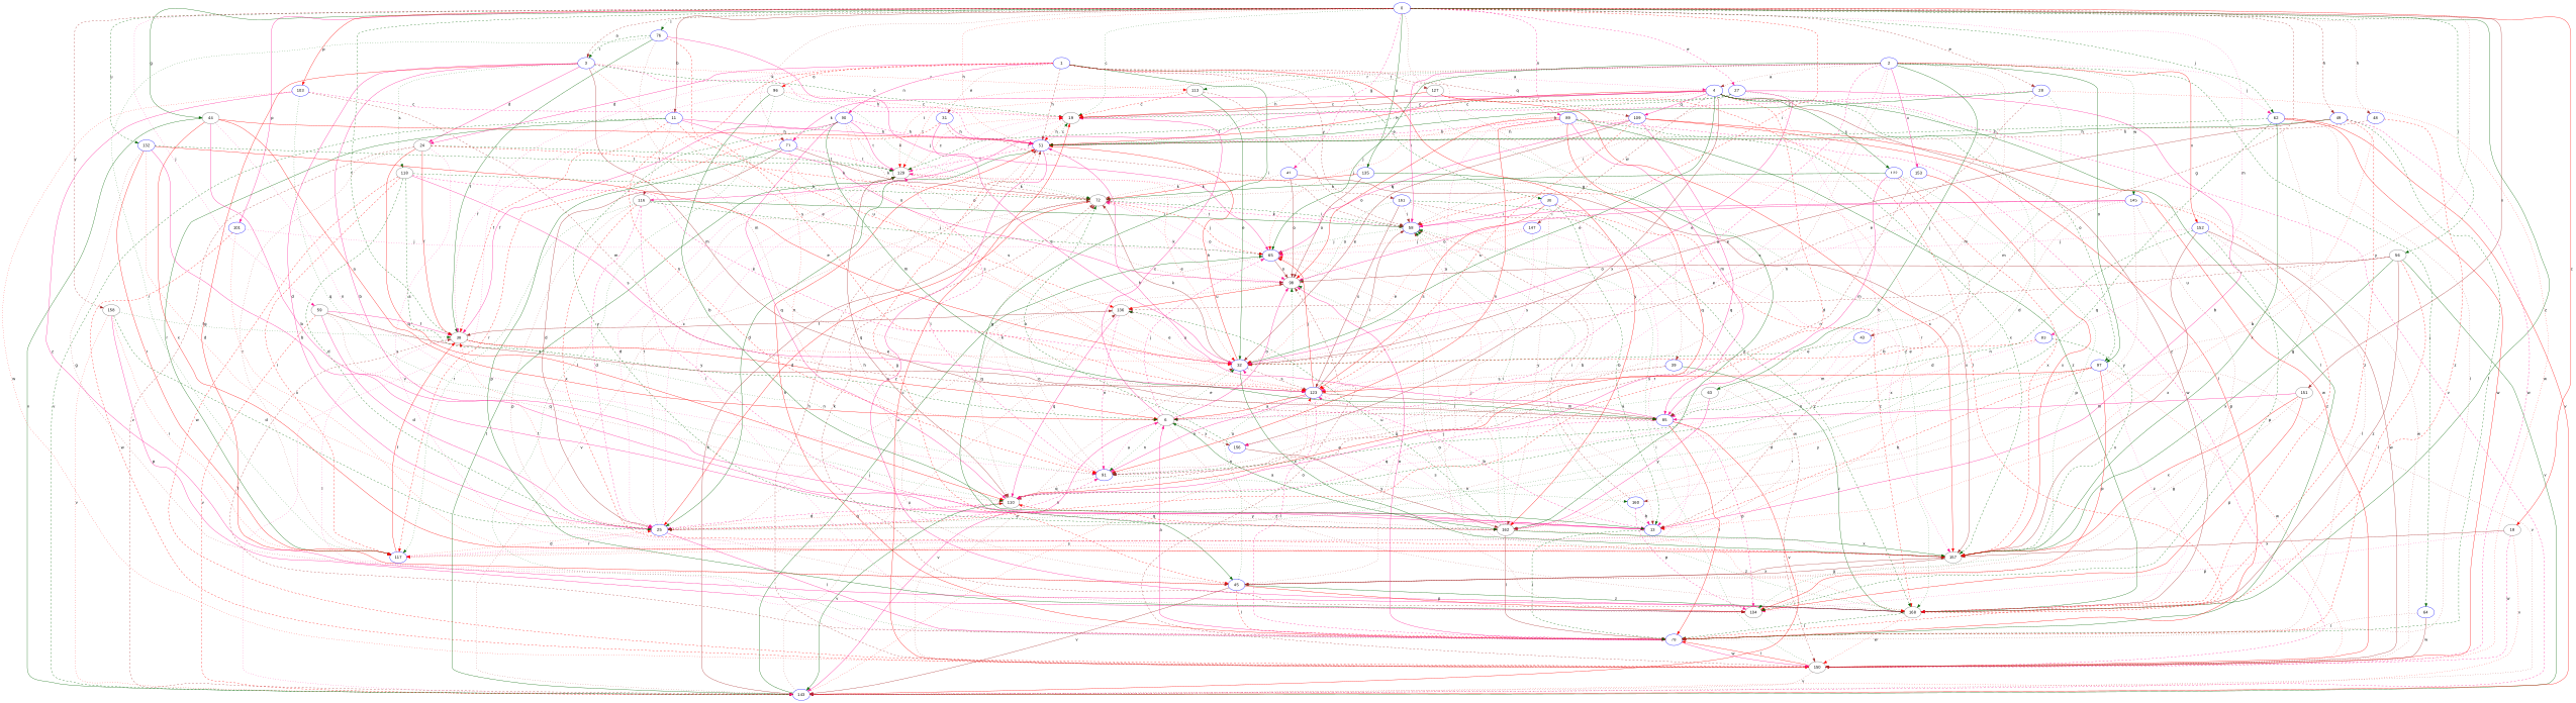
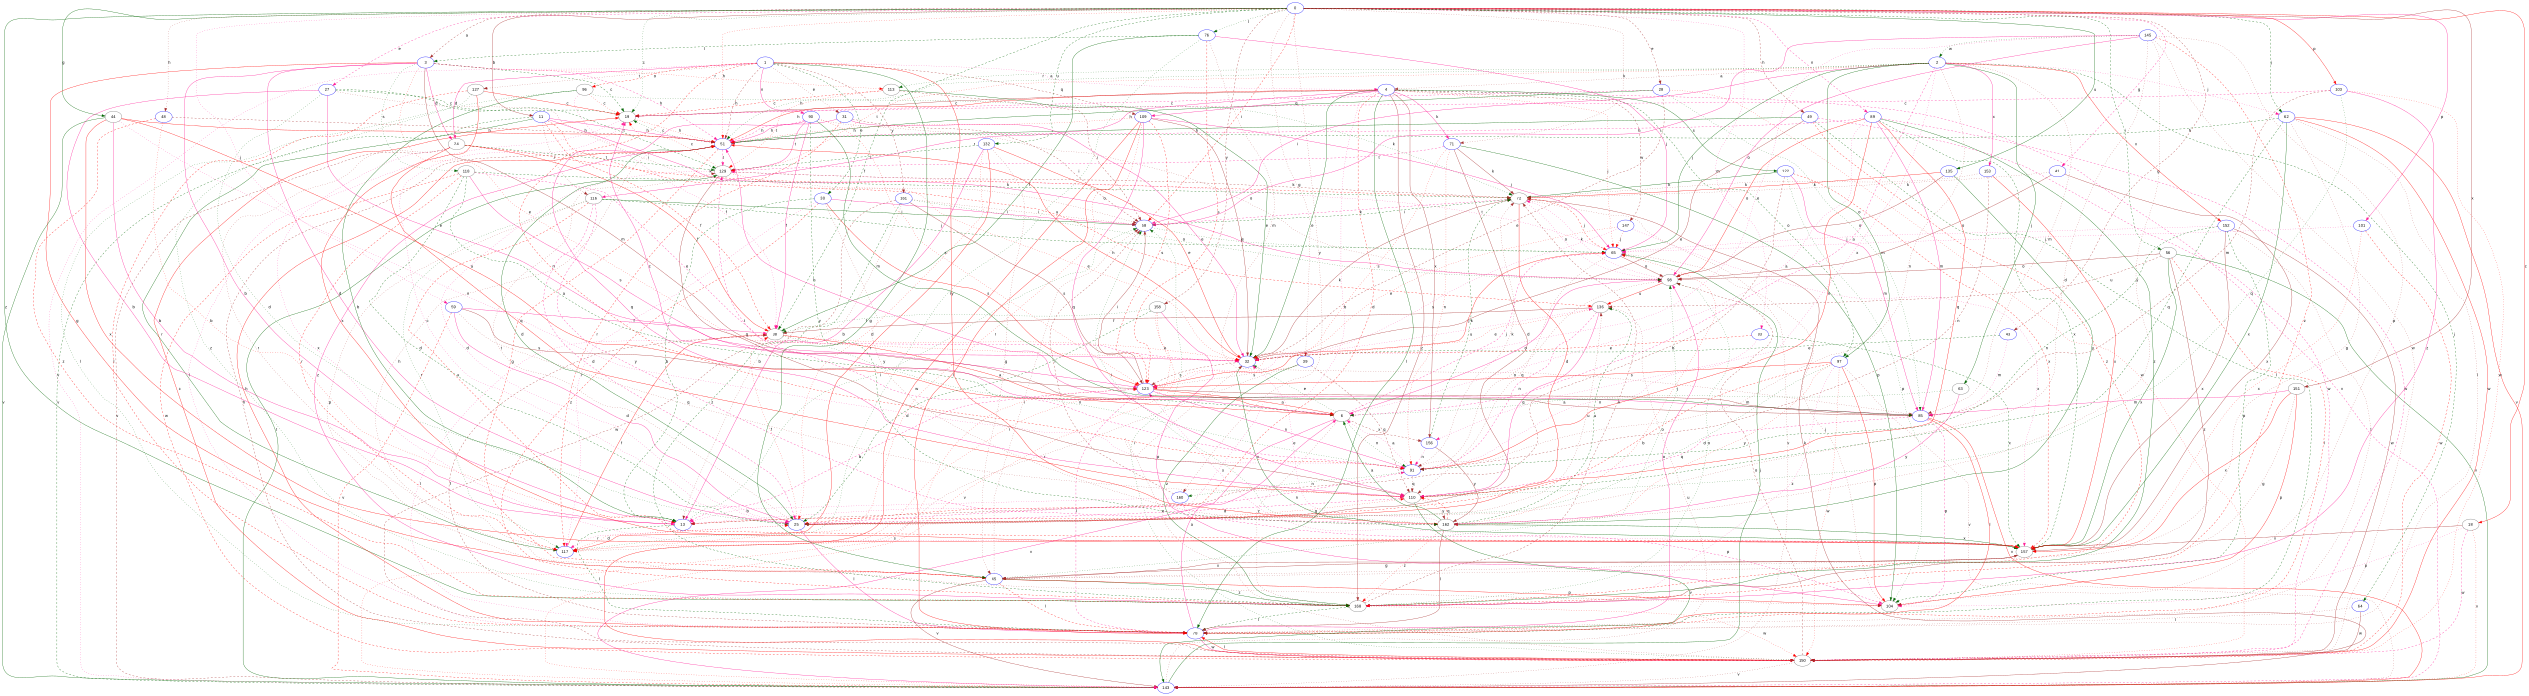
  strict digraph {
    fontname="Liberation Sans"
    node [color=blue fontname="Liberation Sans"]
    edge [color=deeppink fontname="Liberation Sans" style=solid]
    0
    3
    11
    18 [color=gray40]
    19 [color=gray40]
    27
    28
    38 [color=gray40]
    39
    41
    43
    44 [color=gray40]
    48
    49
    51
    56 [color=gray40]
    58
-   59 [color=gray40]
+   59
    62
    71
    76
    83
    89
    101
    103
    132
    135
    151 [color=gray40]
    158 [color=gray40]
    160
    168 [color=gray40]
    24 [color=gray40]
    45
    85
    113 [color=gray40]
    13
    25
    32
    118 [color=gray40]
    143
    116 [color=gray40]
    98 [color=gray40]
    117
    136 [color=gray40]
    104 [color=gray40]
    150 [color=gray40]
    157 [color=gray40]
    78
    129 [color=gray40]
    91
    6 [color=gray40]
    110 [color=gray40]
    123
    72 [color=gray40]
    65
    162 [color=gray40]
    1
    4
    30
    31
    90
    96 [color=gray40]
    109
    127 [color=gray40]
    161
    97
    156
    122
    147
    2
    63 [color=gray40]
    64
    145
    152
    153
    0 -> 3 [color=brown label=a style=dashed]
    0 -> 11 [color=brown label=b]
    0 -> 18 [color=red label=c]
    0 -> 19 [color=darkgreen label=c style=dotted]
    0 -> 27 [label=e style=dashed]
    0 -> 28 [color=brown label=e style=dashed]
    0 -> 38 [color=darkgreen label=f style=dashed]
    0 -> 39 [color=brown label=g style=dotted]
    0 -> 41 [label=g style=dashed]
    0 -> 43 [color=brown label=g style=dashed]
    0 -> 44 [color=darkgreen label=g]
    0 -> 48 [color=brown label=h style=dotted]
    0 -> 49 [color=brown label=h style=dashed]
    0 -> 51 [color=red label=h style=dotted]
    0 -> 56 [color=darkgreen label=i style=dashed]
    0 -> 58 [color=red label=i style=dashed]
    0 -> 59 [label=j style=dotted]
    0 -> 62 [color=darkgreen label=j style=dashed]
    0 -> 71 [color=brown label=k style=dotted]
    0 -> 76 [color=darkgreen label=l style=dotted]
    0 -> 83 [label=m style=dotted]
    0 -> 89 [label=n style=dashed]
    0 -> 101 [label=p]
    0 -> 103 [color=red label=p]
    0 -> 132 [color=darkgreen label=u style=dashed]
    0 -> 135 [color=darkgreen label=u]
    0 -> 151 [color=brown label=x]
    0 -> 158 [color=brown label=y style=dashed]
    0 -> 160 [color=brown label=y style=dotted]
    0 -> 168 [color=darkgreen label=z]
    3 -> 19 [color=darkgreen label=c style=dashed]
    3 -> 51 [label=h style=dashed]
    3 -> 24 [label=d]
    3 -> 45 [color=red label=g]
    3 -> 85 [color=brown label=m]
    3 -> 113 [color=red label=r style=dotted]
    3 -> 13 [label=b]
    3 -> 25 [label=d]
    3 -> 32 [color=red label=e style=dotted]
    3 -> 118 [color=darkgreen label=s style=dotted]
    11 -> 38 [color=red label=f style=dashed]
    11 -> 51 [label=h]
    11 -> 143 [color=darkgreen label=v style=dashed]
    11 -> 116 [color=brown label=r style=dotted]
    11 -> 98 [label=o]
    11 -> 117 [color=darkgreen label=r]
    11 -> 136 [color=red label=u style=dashed]
    18 -> 143 [color=red label=v style=dotted]
    18 -> 104 [label=p style=dotted]
    18 -> 150 [label=w style=dashed]
    18 -> 157 [color=brown label=x]
    19 -> 51 [color=red label=h style=dotted]
    19 -> 78 [label=l style=dotted]
    27 -> 19 [color=darkgreen label=c style=dashed]
    27 -> 58 [color=brown label=i style=dotted]
    27 -> 13 [label=b]
    27 -> 25 [color=darkgreen label=d style=dotted]
    27 -> 32 [label=e]
    27 -> 129 [color=darkgreen label=t style=dashed]
    28 -> 19 [label=c style=dashed]
    28 -> 51 [color=darkgreen label=h]
    28 -> 85 [color=darkgreen label=m style=dotted]
    28 -> 32 [color=brown label=e style=dashed]
    28 -> 150 [color=red label=w style=dotted]
    38 -> 32 [color=red label=e style=dotted]
    38 -> 78 [label=l style=dotted]
    38 -> 91 [color=darkgreen label=n style=dotted]
    38 -> 6 [color=red label=a]
    39 -> 168 [color=darkgreen label=z]
    39 -> 117 [color=brown label=r style=dotted]
    39 -> 110 [color=brown label=q style=dashed]
    39 -> 123 [color=brown label=s style=dotted]
    41 -> 98 [color=brown label=o]
    41 -> 157 [color=brown label=x]
    41 -> 72 [color=brown label=k style=dotted]
    43 -> 85 [label=m style=dotted]
    43 -> 32 [color=darkgreen label=e style=dashed]
    44 -> 51 [color=red label=h]
    44 -> 13 [label=b]
    44 -> 143 [color=darkgreen label=v]
    44 -> 157 [color=red label=x]
    44 -> 91 [label=n style=dotted]
    44 -> 6 [color=red label=a]
    48 -> 51 [color=brown label=h style=dashed]
    48 -> 168 [color=red label=z style=dashed]
    48 -> 13 [color=red label=b style=dotted]
    49 -> 51 [color=darkgreen label=h]
    49 -> 168 [color=red label=z style=dashed]
    49 -> 32 [color=brown label=e]
    49 -> 150 [label=w style=dashed]
    49 -> 78 [color=darkgreen label=l style=dashed]
    51 -> 19 [color=darkgreen label=c style=dotted]
    51 -> 168 [label=z]
    51 -> 45 [color=red label=g style=dashed]
    51 -> 25 [color=darkgreen label=d]
    51 -> 129 [label=t style=dashed]
    56 -> 168 [color=brown label=z]
    56 -> 143 [color=darkgreen label=v]
    56 -> 98 [color=brown label=o]
    56 -> 136 [color=brown label=u style=dashed]
    56 -> 157 [color=darkgreen label=x]
    56 -> 78 [color=red label=l style=dashed]
    58 -> 72 [label=k style=dashed]
    58 -> 65 [color=darkgreen label=j style=dotted]
    59 -> 38 [label=f]
    59 -> 25 [label=d]
    59 -> 143 [color=red label=v style=dashed]
    59 -> 110 [color=brown label=q style=dotted]
    59 -> 123 [color=brown label=s]
    62 -> 51 [color=darkgreen label=h style=dashed]
    62 -> 45 [color=brown label=g style=dotted]
    62 -> 143 [color=red label=v]
    62 -> 150 [color=red label=w]
    62 -> 157 [color=darkgreen label=x]
    62 -> 78 [color=brown label=l style=dotted]
    62 -> 110 [color=darkgreen label=q style=dashed]
    71 -> 25 [color=brown label=d]
    71 -> 104 [color=darkgreen label=p]
    71 -> 129 [label=t style=dashed]
    71 -> 91 [color=red label=n style=dotted]
    71 -> 123 [color=red label=s style=dotted]
    71 -> 72 [color=brown label=k]
    76 -> 3 [color=darkgreen label=l style=dashed]
    76 -> 38 [color=darkgreen label=f]
    76 -> 85 [color=brown label=m style=dotted]
    76 -> 117 [color=darkgreen label=r style=dotted]
    76 -> 123 [color=red label=s style=dashed]
    76 -> 65 [label=j]
    83 -> 32 [color=red label=e style=dashed]
    83 -> 157 [color=darkgreen label=x style=dashed]
    83 -> 91 [label=n style=dotted]
    89 -> 51 [label=h style=dashed]
    89 -> 168 [color=darkgreen label=z]
    89 -> 85 [label=m]
    89 -> 98 [color=red label=o]
    89 -> 150 [label=w style=dashed]
    89 -> 157 [color=darkgreen label=x style=dashed]
    89 -> 91 [color=red label=n]
    89 -> 6 [label=a style=dotted]
    89 -> 110 [color=red label=q]
    101 -> 150 [color=red label=w style=dashed]
    101 -> 157 [color=red label=x style=dotted]
    101 -> 65 [label=j style=dotted]
    103 -> 19 [label=c style=dashed]
    103 -> 168 [label=z]
    103 -> 85 [color=brown label=m style=dashed]
    103 -> 150 [color=red label=w style=dotted]
    103 -> 110 [color=darkgreen label=q style=dotted]
    132 -> 45 [color=brown label=g style=dotted]
    132 -> 13 [label=b]
    132 -> 25 [color=red label=d style=dotted]
    132 -> 32 [color=red label=e]
    132 -> 117 [color=red label=r]
    132 -> 129 [color=darkgreen label=t style=dashed]
    135 -> 98 [color=brown label=o]
    135 -> 72 [color=red label=k]
    135 -> 162 [color=darkgreen label=y]
    151 -> 45 [color=brown label=g style=dotted]
    151 -> 85 [label=m]
    151 -> 104 [color=red label=p]
    151 -> 157 [color=red label=x]
    158 -> 38 [color=darkgreen label=f style=dotted]
    158 -> 25 [color=darkgreen label=d style=dashed]
    158 -> 143 [color=red label=v style=dotted]
    158 -> 117 [color=red label=r style=dotted]
    158 -> 104 [label=p]
    160 -> 58 [color=brown label=i style=dashed]
    160 -> 13 [label=b style=dotted]
    160 -> 104 [label=p style=dashed]
    168 -> 98 [color=darkgreen label=o style=dotted]
    168 -> 150 [color=red label=w style=dotted]
    168 -> 78 [color=darkgreen label=l style=dashed]
    168 -> 72 [color=brown label=k style=dashed]
    24 -> 38 [color=red label=f]
    24 -> 143 [color=brown label=v style=dashed]
    24 -> 117 [color=brown label=r style=dotted]
    24 -> 157 [label=x style=dotted]
    24 -> 129 [color=darkgreen label=t style=dashed]
    24 -> 110 [color=red label=q]
    24 -> 72 [color=red label=k style=dashed]
    45 -> 51 [color=brown label=h style=dotted]
    45 -> 58 [color=brown label=i style=dotted]
    45 -> 168 [color=darkgreen label=z]
    45 -> 143 [color=brown label=v]
    45 -> 98 [color=darkgreen label=o style=dotted]
    45 -> 104 [color=red label=p]
    45 -> 157 [color=brown label=x]
    45 -> 78 [color=red label=l style=dashed]
    85 -> 51 [label=h]
    85 -> 143 [color=red label=v]
    85 -> 104 [label=p style=dashed]
    85 -> 78 [color=red label=l]
    85 -> 110 [label=q style=dashed]
    113 -> 19 [color=red label=c style=dashed]
    113 -> 58 [color=brown label=i style=dashed]
    113 -> 32 [color=darkgreen label=e]
    113 -> 129 [color=red label=t style=dotted]
    13 -> 58 [color=darkgreen label=i style=dotted]
    13 -> 78 [color=darkgreen label=l style=dashed]
    25 -> 19 [label=c style=dotted]
    25 -> 38 [color=red label=f style=dotted]
    25 -> 117 [label=r style=dotted]
    25 -> 136 [color=brown label=u style=dotted]
    25 -> 78 [label=l]
    25 -> 129 [color=brown label=t style=dotted]
    25 -> 91 [label=n style=dashed]
    25 -> 110 [color=red label=q style=dotted]
    32 -> 51 [color=red label=h]
    32 -> 136 [label=u style=dotted]
    32 -> 157 [color=darkgreen label=x]
    32 -> 123 [color=brown label=s style=dashed]
    32 -> 72 [color=brown label=k]
    118 -> 25 [color=darkgreen label=d style=dashed]
    118 -> 32 [label=e style=dashed]
    118 -> 117 [color=red label=r style=dashed]
    118 -> 150 [color=red label=w style=dashed]
    118 -> 6 [color=darkgreen label=a style=dashed]
    118 -> 123 [label=s]
    118 -> 72 [color=darkgreen label=k style=dashed]
    143 -> 136 [color=brown label=u style=dotted]
    143 -> 129 [color=darkgreen label=t]
    143 -> 123 [color=red label=s style=dotted]
    143 -> 72 [color=brown label=k]
    143 -> 65 [color=darkgreen label=j]
    116 -> 58 [color=darkgreen label=i]
    116 -> 25 [label=d style=dashed]
    116 -> 117 [color=darkgreen label=r style=dotted]
    116 -> 104 [color=brown label=p style=dotted]
    116 -> 157 [color=red label=x style=dashed]
    116 -> 65 [color=darkgreen label=j style=dashed]
    116 -> 162 [label=y style=dashed]
    98 -> 136 [color=red label=u]
    98 -> 72 [label=k style=dotted]
    117 -> 38 [color=red label=f]
    117 -> 25 [color=red label=d style=dotted]
    136 -> 38 [color=brown label=f]
    136 -> 32 [color=red label=e style=dotted]
    136 -> 91 [label=n style=dashed]
    136 -> 110 [label=q]
    104 -> 65 [color=brown label=j style=dotted]
    150 -> 19 [color=red label=c]
    150 -> 51 [color=brown label=h style=dashed]
    150 -> 58 [color=darkgreen label=i style=dotted]
    150 -> 32 [color=brown label=e style=dotted]
    150 -> 143 [color=brown label=v style=dotted]
    150 -> 98 [color=brown label=o style=dashed]
    150 -> 78 [color=red label=l]
    157 -> 45 [color=brown label=g]
    157 -> 123 [label=s style=dotted]
    78 -> 38 [color=brown label=f style=dashed]
    78 -> 51 [color=red label=h]
    78 -> 98 [label=o]
    78 -> 150 [label=w]
    78 -> 6 [label=a]
    129 -> 19 [color=red label=c style=dotted]
    129 -> 25 [label=d style=dotted]
    129 -> 32 [color=red label=e style=dotted]
    129 -> 110 [color=brown label=q]
    129 -> 72 [color=brown label=k style=dashed]
    91 -> 160 [color=darkgreen label=n style=dotted]
    91 -> 98 [color=brown label=o style=dotted]
    91 -> 129 [label=t style=dashed]
    91 -> 6 [label=a style=dotted]
    91 -> 110 [color=brown label=q style=dotted]
    91 -> 72 [color=brown label=k style=dotted]
    6 -> 19 [label=c]
    6 -> 168 [color=brown label=z style=dotted]
    6 -> 32 [color=darkgreen label=e style=dotted]
    6 -> 143 [label=v]
    6 -> 98 [label=o]
    6 -> 91 [color=darkgreen label=n style=dotted]
    6 -> 65 [label=j style=dashed]
    6 -> 156 [color=brown label=x style=dashed]
    110 -> 25 [label=d style=dashed]
    110 -> 143 [color=darkgreen label=v]
    110 -> 162 [color=brown label=y style=dotted]
    123 -> 58 [color=brown label=i]
    123 -> 85 [color=brown label=m]
    123 -> 13 [label=b style=dashed]
    123 -> 78 [label=l style=dashed]
    123 -> 91 [label=n]
    123 -> 6 [color=red label=a]
    123 -> 65 [color=red label=j]
    72 -> 58 [color=darkgreen label=i style=dashed]
    72 -> 25 [color=red label=d]
    72 -> 143 [color=brown label=v style=dotted]
    72 -> 98 [label=o style=dotted]
    72 -> 65 [color=red label=j style=dashed]
    65 -> 98 [color=brown label=o]
    65 -> 129 [label=t style=dotted]
    65 -> 110 [color=brown label=q style=dotted]
    162 -> 58 [color=darkgreen label=i style=dotted]
    162 -> 168 [color=red label=z style=dotted]
    162 -> 32 [label=e style=dotted]
    162 -> 136 [color=darkgreen label=u style=dashed]
    162 -> 157 [color=darkgreen label=x]
    162 -> 78 [color=brown label=l]
    162 -> 6 [color=darkgreen label=a]
    162 -> 110 [color=red label=q style=dashed]
    162 -> 65 [color=red label=j style=dotted]
    1 -> 51 [color=brown label=h style=dashed]
    1 -> 24 [label=d]
    1 -> 45 [color=darkgreen label=g]
    1 -> 143 [label=v style=dotted]
    1 -> 91 [color=red label=n style=dashed]
    1 -> 162 [color=red label=y]
    1 -> 4 [label=a style=dotted]
    1 -> 30 [color=darkgreen label=e style=dashed]
    1 -> 31 [color=brown label=e style=dotted]
    1 -> 90 [label=n]
    1 -> 96 [color=red label=o style=dashed]
    1 -> 109 [color=brown label=q style=dashed]
    1 -> 127 [color=brown label=t style=dotted]
    1 -> 161 [color=brown label=y style=dashed]
    4 -> 19 [color=brown label=c]
    4 -> 51 [color=red label=h]
    4 -> 71 [label=k]
    4 -> 168 [color=brown label=z]
    4 -> 13 [label=b style=dotted]
    4 -> 25 [color=red label=d style=dashed]
    4 -> 32 [color=darkgreen label=e]
    4 -> 143 [label=v style=dashed]
    4 -> 116 [label=r]
    4 -> 78 [color=darkgreen label=l]
    4 -> 65 [color=red label=j style=dotted]
    4 -> 109 [label=q]
    4 -> 97 [color=darkgreen label=o style=dashed]
    4 -> 156 [color=brown label=x]
    4 -> 122 [color=darkgreen label=s]
    4 -> 147 [color=brown label=w style=dashed]
    30 -> 58 [label=i]
    30 -> 168 [color=red label=z style=dashed]
    30 -> 13 [color=darkgreen label=b style=dashed]
    30 -> 117 [label=r style=dotted]
    30 -> 123 [color=red label=s]
    30 -> 162 [color=brown label=y style=dotted]
    31 -> 51 [label=h]
    31 -> 58 [color=brown label=i style=dashed]
    31 -> 32 [label=e]
    31 -> 117 [color=red label=r style=dashed]
    90 -> 38 [label=f]
    90 -> 51 [label=h style=dashed]
    90 -> 85 [color=darkgreen label=m]
    90 -> 98 [color=brown label=o style=dotted]
    90 -> 129 [label=t]
    90 -> 110 [label=q]
    90 -> 123 [color=red label=s style=dotted]
    90 -> 162 [color=darkgreen label=y style=dashed]
    96 -> 19 [color=red label=c style=dotted]
    96 -> 38 [label=f style=dotted]
    96 -> 13 [color=darkgreen label=b]
    96 -> 78 [color=darkgreen label=l style=dotted]
    96 -> 72 [color=darkgreen label=k style=dotted]
    109 -> 51 [color=red label=h style=dotted]
    109 -> 32 [color=brown label=e]
    109 -> 117 [color=red label=r style=dotted]
    109 -> 150 [color=red label=w]
    109 -> 78 [color=red label=l]
    109 -> 110 [label=q]
    109 -> 123 [color=red label=s style=dashed]
    109 -> 65 [label=j]
    127 -> 19 [color=red label=c]
    127 -> 168 [color=darkgreen label=z style=dotted]
    127 -> 157 [color=red label=x]
    127 -> 78 [color=red label=l style=dashed]
    161 -> 58 [color=brown label=i style=dotted]
    161 -> 168 [color=darkgreen label=z style=dashed]
    161 -> 13 [color=brown label=b style=dotted]
    161 -> 98 [color=darkgreen label=o style=dotted]
    161 -> 150 [color=brown label=w style=dashed]
    161 -> 123 [color=brown label=s]
    97 -> 168 [label=z style=dotted]
    97 -> 13 [color=red label=b style=dashed]
    97 -> 25 [color=darkgreen label=d style=dotted]
    97 -> 143 [color=brown label=v style=dotted]
    97 -> 104 [color=red label=p]
    97 -> 150 [color=red label=w style=dotted]
    97 -> 123 [color=red label=s]
    97 -> 162 [color=red label=y style=dotted]
    156 -> 91 [label=n style=dotted]
    156 -> 72 [color=darkgreen label=k style=dashed]
    156 -> 162 [color=brown label=y]
    122 -> 85 [label=m]
    122 -> 13 [color=brown label=b style=dashed]
    122 -> 104 [color=darkgreen label=p style=dotted]
    122 -> 157 [color=red label=x style=dashed]
    122 -> 72 [color=darkgreen label=k]
    147 -> 32 [color=red label=e style=dotted]
    147 -> 157 [label=x style=dotted]
    147 -> 123 [label=s style=dotted]
    147 -> 65 [color=red label=j style=dotted]
    2 -> 51 [color=darkgreen label=h style=dotted]
    2 -> 58 [label=i]
    2 -> 62 [label=j style=dotted]
    2 -> 85 [color=brown label=m style=dotted]
    2 -> 113 [color=darkgreen label=r style=dotted]
    2 -> 129 [color=red label=t style=dotted]
    2 -> 91 [color=brown label=n style=dotted]
    2 -> 6 [label=a style=dashed]
    2 -> 65 [color=darkgreen label=j]
    2 -> 4 [color=brown label=a style=dotted]
    2 -> 97 [color=darkgreen label=o]
    2 -> 156 [label=x style=dotted]
    2 -> 63 [color=darkgreen label=j]
    2 -> 64 [color=darkgreen label=j style=dashed]
-   2 -> 145 [color=darkgreen label=w style=dotted]
+   145 -> 2 [color=darkgreen label=w style=dotted]
    2 -> 152 [color=red label=x]
    2 -> 153 [label=x]
    63 -> 6 [color=darkgreen label=a style=dotted]
    63 -> 162 [label=y]
    64 -> 150 [color=brown label=w]
    64 -> 78 [color=brown label=l style=dotted]
    145 -> 58 [label=i]
    145 -> 168 [color=red label=z style=dashed]
    145 -> 25 [color=brown label=d style=dotted]
    145 -> 32 [label=e style=dotted]
    145 -> 98 [label=o]
    145 -> 104 [color=brown label=p style=dotted]
    145 -> 150 [color=brown label=w style=dotted]
    145 -> 162 [color=brown label=y style=dotted]
    152 -> 104 [color=darkgreen label=p style=dashed]
    152 -> 150 [color=brown label=w]
    152 -> 157 [color=brown label=x]
    152 -> 78 [color=brown label=l style=dotted]
    152 -> 91 [color=darkgreen label=n style=dashed]
    152 -> 65 [label=j style=dotted]
    153 -> 157 [color=red label=x]
    153 -> 91 [color=brown label=n style=dashed]
    153 -> 72 [color=brown label=k style=dotted]
  }
